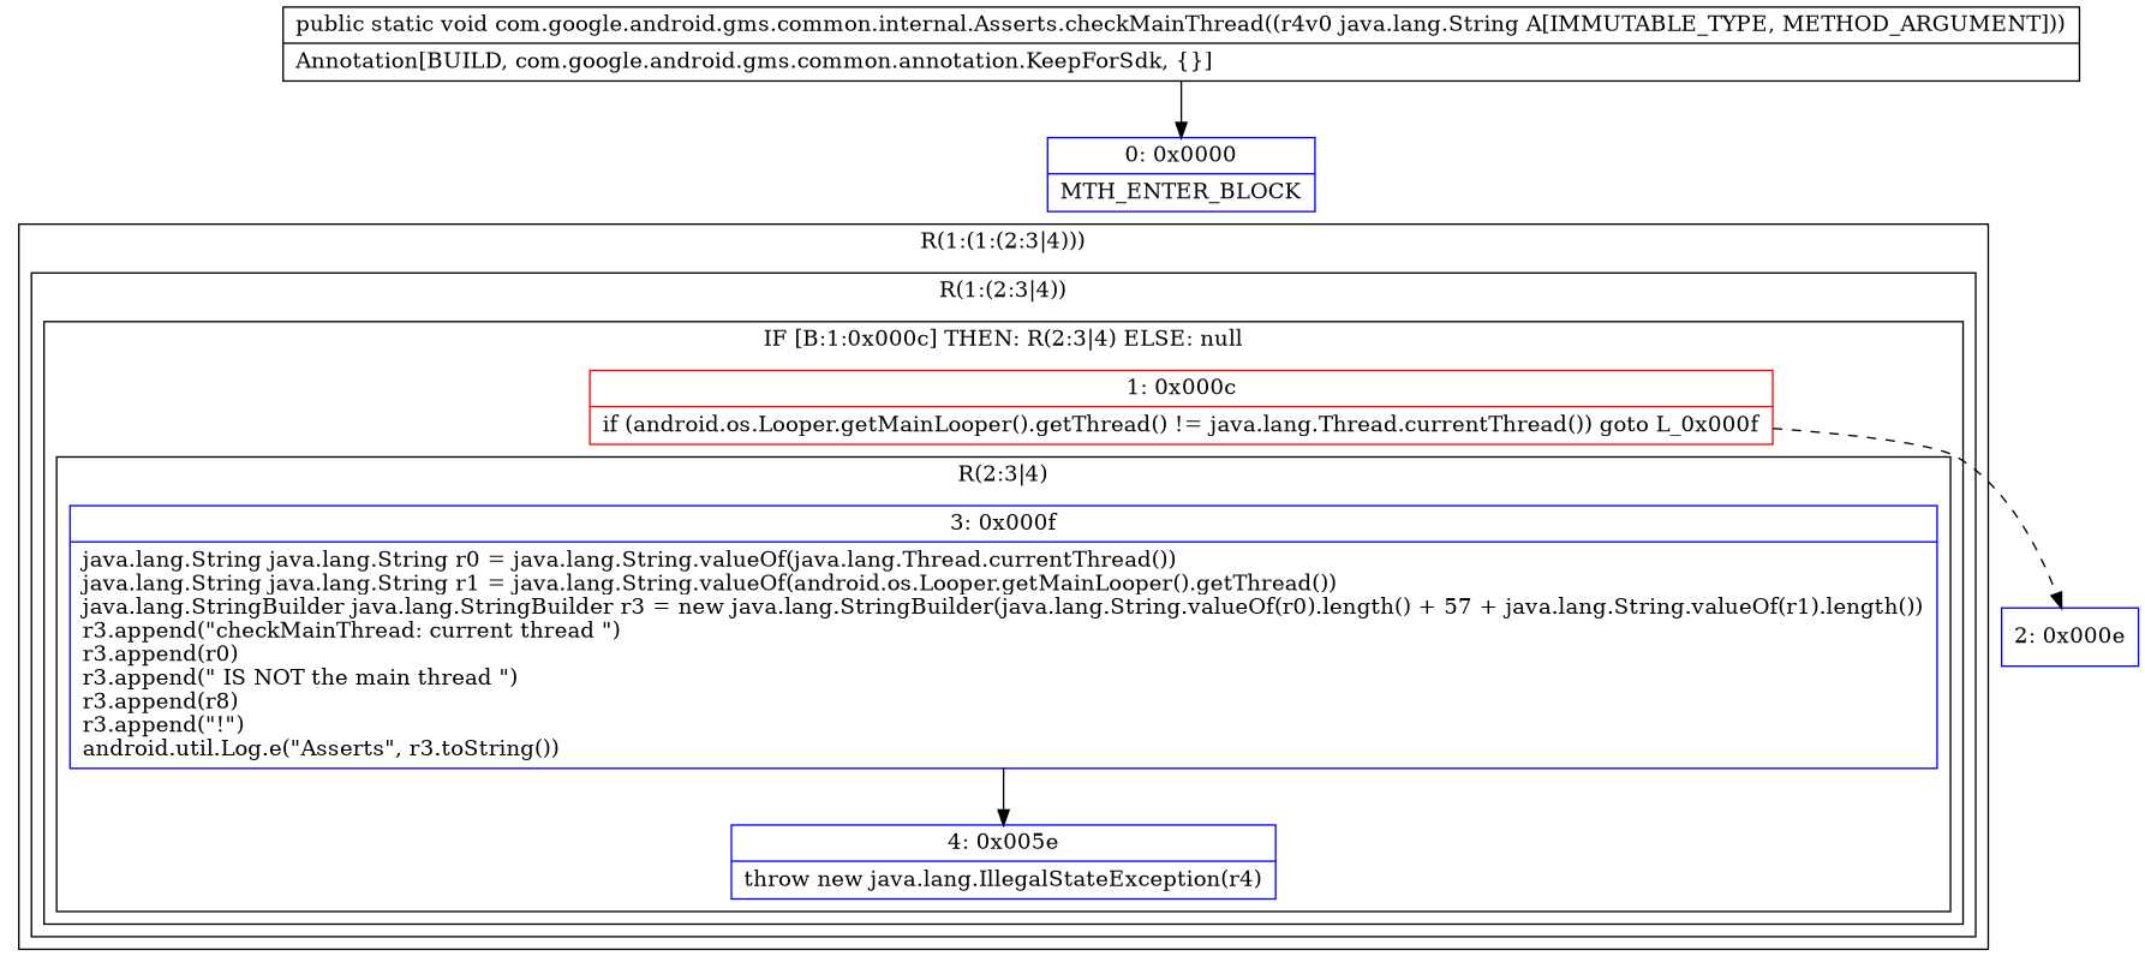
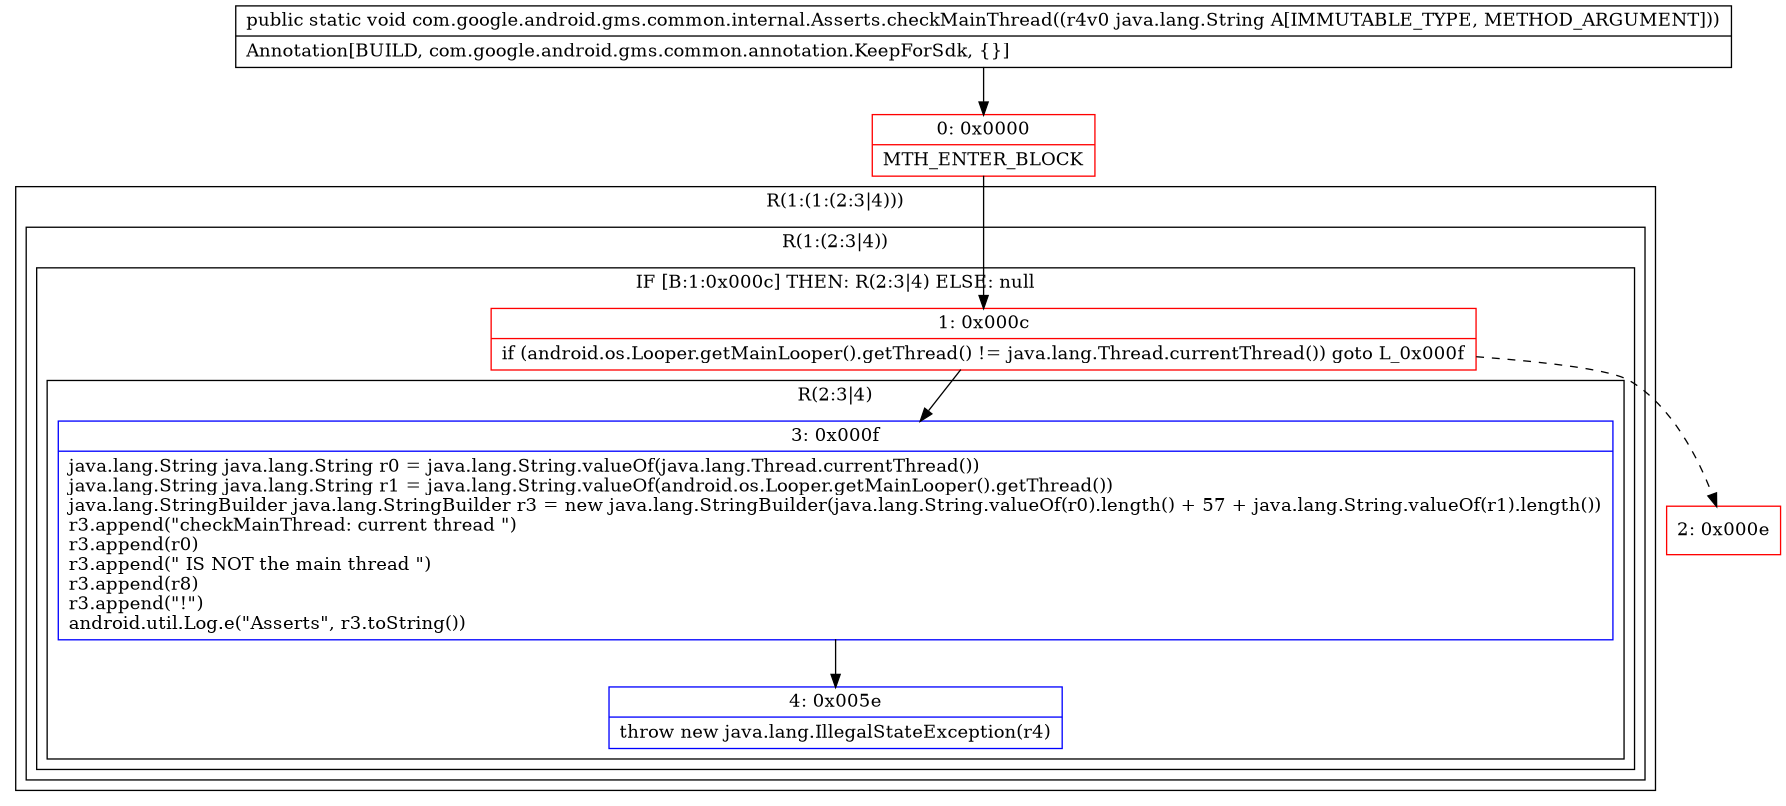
  digraph {
    node [color=red shape=record]
    n1 [color=blue label="{3\:\ 0x000f|java.lang.String java.lang.String r0 = java.lang.String.valueOf(java.lang.Thread.currentThread())\ljava.lang.String java.lang.String r1 = java.lang.String.valueOf(android.os.Looper.getMainLooper().getThread())\ljava.lang.StringBuilder java.lang.StringBuilder r3 = new java.lang.StringBuilder(java.lang.String.valueOf(r0).length() + 57 + java.lang.String.valueOf(r1).length())\lr3.append(\"checkMainThread: current thread \")\lr3.append(r0)\lr3.append(\" IS NOT the main thread \")\lr3.append(r8)\lr3.append(\"!\")\landroid.util.Log.e(\"Asserts\", r3.toString())\l}"]
    n2 [color=blue label="{4\:\ 0x005e|throw new java.lang.IllegalStateException(r4)\l}"]
    n3 [label="{1\:\ 0x000c|if (android.os.Looper.getMainLooper().getThread() != java.lang.Thread.currentThread()) goto L_0x000f\l}"]
-   n4 [color=blue label="{2\:\ 0x000e}"]
-   n5 [color=blue label="{0\:\ 0x0000|MTH_ENTER_BLOCK\l}"]
+   n4 [label="{2\:\ 0x000e}"]
+   n5 [label="{0\:\ 0x0000|MTH_ENTER_BLOCK\l}"]
    n6 [label="{public static void com.google.android.gms.common.internal.Asserts.checkMainThread((r4v0 java.lang.String A[IMMUTABLE_TYPE, METHOD_ARGUMENT]))  | Annotation[BUILD, com.google.android.gms.common.annotation.KeepForSdk, \{\}]\l}" color=""]
    subgraph cluster_1 {
      label="R(1:(1:(2:3|4)))"
      subgraph cluster_2 {
        label="R(1:(2:3|4))"
        subgraph cluster_3 {
          label="IF [B:1:0x000c] THEN: R(2:3|4) ELSE: null"
          n3
          subgraph cluster_4 {
            label="R(2:3|4)"
            n1
            n2
          }
        }
      }
    }
    n1 -> n2
+   n3 -> n1
    n3 -> n4 [style=dashed]
+   n5 -> n3
    n6 -> n5
  }
